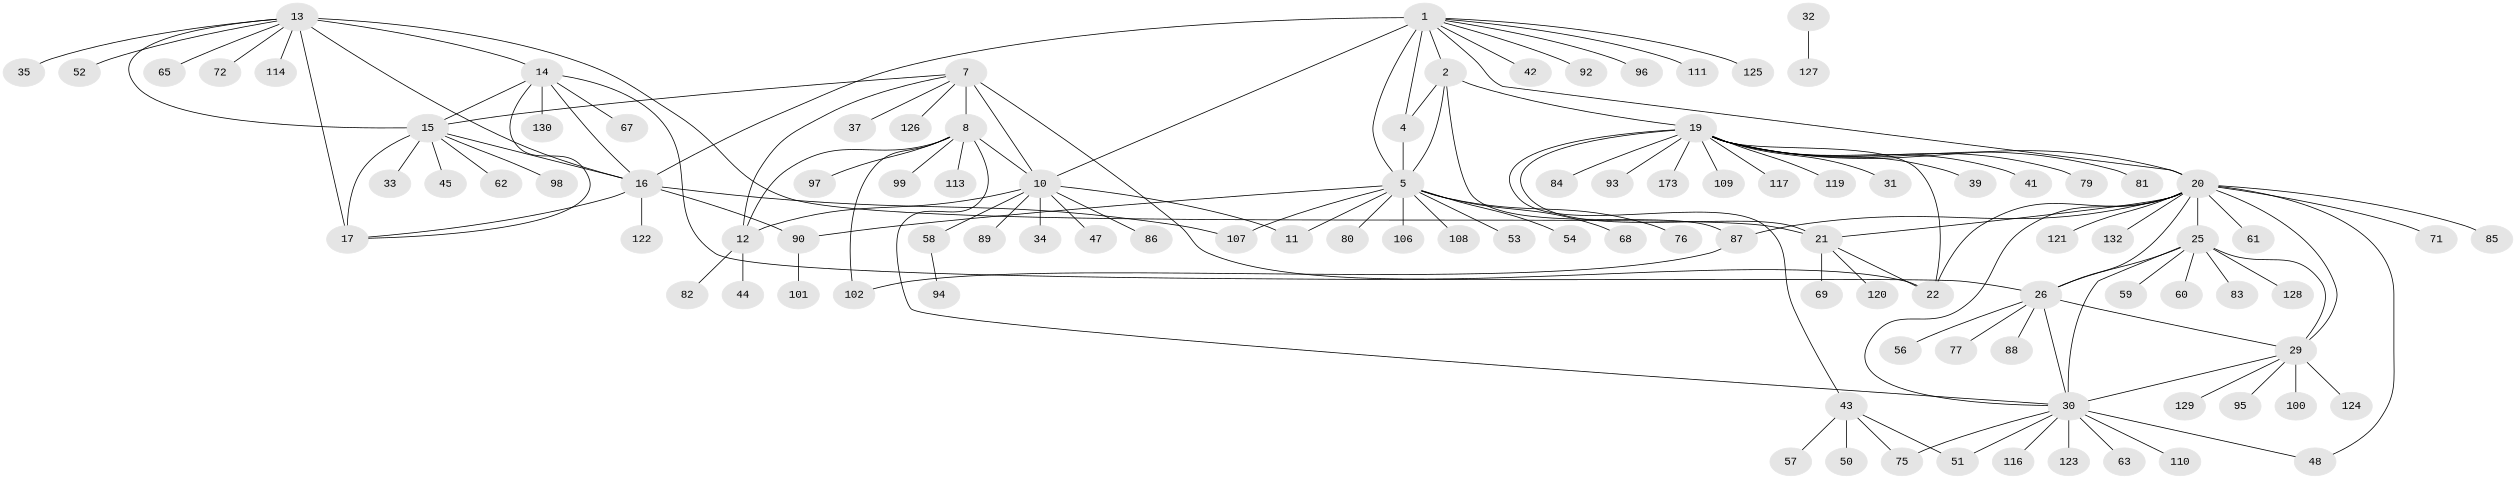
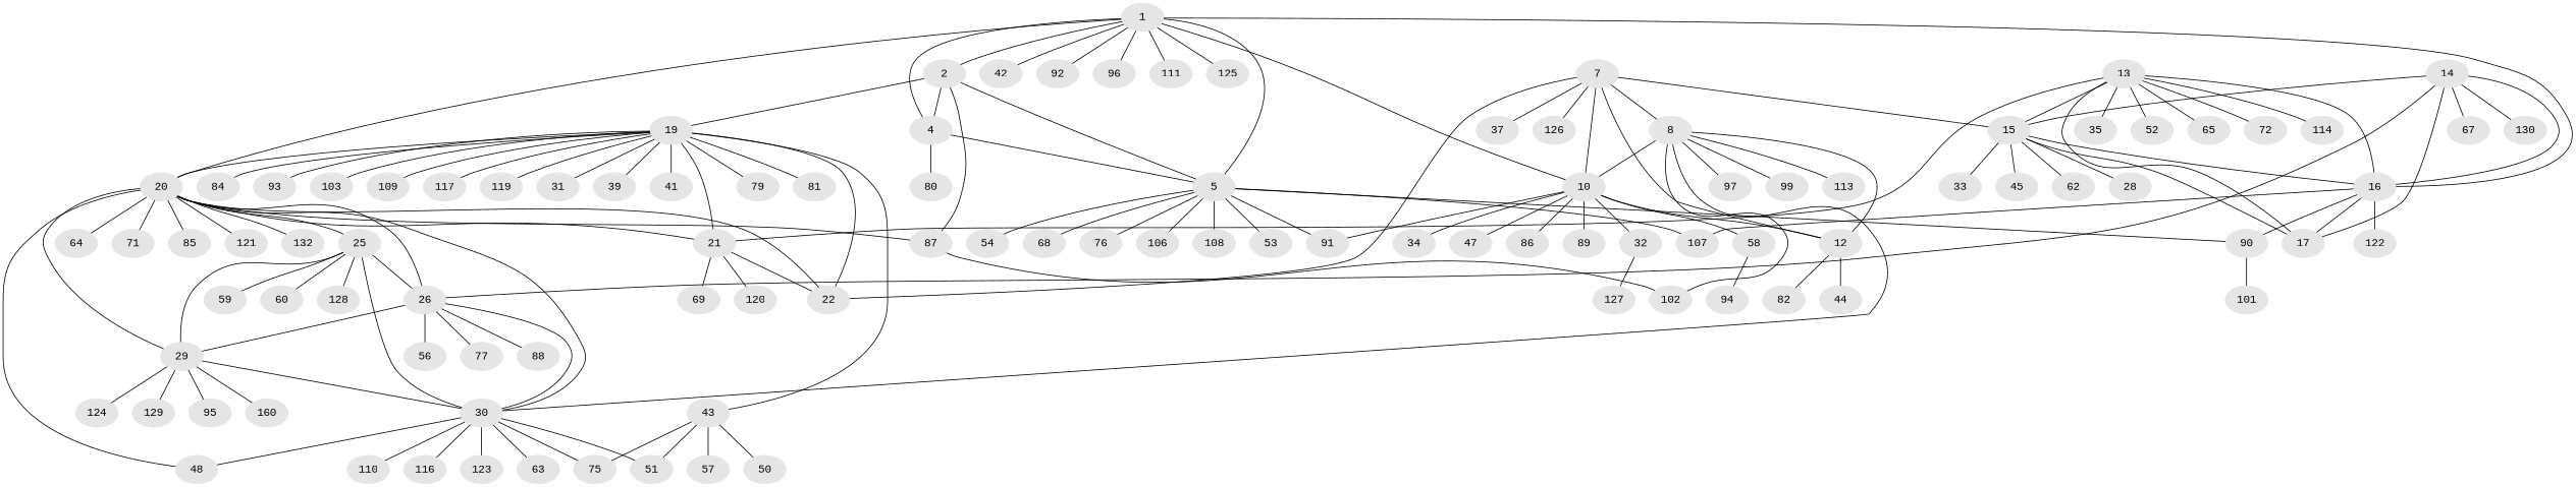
  graph {
    fontname="Liberation Mono"
    node [color=gray90 fontname="Liberation Mono" style=filled]
    edge [fontname="Liberation Mono"]
    1 [super="+3"]
    2 [super="+36"]
    4 [super="+70"]
    5 [super="+6"]
    10 [super="+11"]
    16 [super="+66"]
    20 [super="+28"]
    42
    92
    96
    111
    125
    19 [super="+23"]
    87
    53
    54
    68
    76
    80
    90
-   91 [super="+112" label=11]
+   91 [super="+112"]
    106
    107
    108
    12 [super="+104"]
    32 [super="+105"]
    34
    n28 [label=47]
    58
    86
    89
    17
    122
    22 [super="+46"]
    30 [super="+47"]
    21 [super="+24"]
    26 [super="+64"]
    25 [super="+27"]
    29 [super="+74"]
    48
-   61
+   61 [label=64]
    71
    85
    121
    132
    31
    39
    41
    43 [super="+55"]
    79
    81
    84
    93
-   103 [label=173]
+   103
    109
    117
    119
    102
    101
    7 [super="+49"]
    8 [super="+9"]
    15 [super="+38"]
    37
    126
    97 [super="+118"]
    99
    113
    44
    82
    33
    45
    62 [super="+73"]
-   98
+   98 [label=28]
    51
    63
    75
    110
    116
    123
    127
    94 [super="+115"]
    13 [super="+18"]
    14
    35
    52
    65
    72
    114
    67 [super="+78"]
    130
    69
    120 [super="+131"]
    56
    77
    88
    50
    57
    59
    60
-   83
    128
    95
-   100
+   100 [label=160]
    124
    129
    1 -- 2 [weight=2]
    1 -- 4 [weight=2]
    1 -- 5 [weight=4]
    1 -- 10
    1 -- 16
    1 -- 20
    1 -- 42
    1 -- 92
    1 -- 96
    1 -- 111
    1 -- 125
    2 -- 4
    2 -- 5 [weight=2]
    2 -- 19
    2 -- 87
    4 -- 5 [weight=2]
    5 -- 53
    5 -- 54
    5 -- 68
    5 -- 76
-   5 -- 80
+   4 -- 80
    5 -- 90
    5 -- 91
    5 -- 106
    5 -- 107
    5 -- 108
    10 -- 91
    10 -- 12 [weight=2]
+   10 -- 32
    10 -- 34
    10 -- n28
    10 -- 58
    10 -- 86
    10 -- 89
    16 -- 90
    16 -- 107
    16 -- 17
    16 -- 122
    20 -- 87
    20 -- 22
    20 -- 30
    20 -- 21 [weight=2]
    20 -- 26
    20 -- 25 [weight=2]
    20 -- 29
    20 -- 48
    20 -- 61
    20 -- 71
    20 -- 85
    20 -- 121
    20 -- 132
    19 -- 20 [weight=2]
    19 -- 22 [weight=2]
    19 -- 21 [weight=4]
    19 -- 31
    19 -- 39
    19 -- 41
    19 -- 43
    19 -- 79
    19 -- 81
    19 -- 84
    19 -- 93
    19 -- 103
    19 -- 109
    19 -- 117
    19 -- 119
    87 -- 102
    90 -- 101
    12 -- 44
    12 -- 82
    32 -- 127
    58 -- 94
    30 -- 48
    30 -- 51
    30 -- 63
    30 -- 75
    30 -- 110
    30 -- 116
    30 -- 123
    21 -- 22 [weight=2]
    21 -- 69
    21 -- 120
    26 -- 30
    26 -- 29
    26 -- 56
    26 -- 77
    26 -- 88
    25 -- 30 [weight=2]
    25 -- 26 [weight=2]
    25 -- 29 [weight=2]
    25 -- 59
    25 -- 60
-   25 -- 83
    25 -- 128
    29 -- 30
    29 -- 95
    29 -- 100
    29 -- 124
    29 -- 129
    43 -- 51
    43 -- 75
    43 -- 50
    43 -- 57
    7 -- 10 [weight=2]
    7 -- 12
    7 -- 22
    7 -- 8 [weight=2]
    7 -- 15
    7 -- 37
    7 -- 126
    8 -- 10 [weight=4]
    8 -- 12 [weight=2]
    8 -- 30
    8 -- 102
    8 -- 97
    8 -- 99
    8 -- 113
    15 -- 16
    15 -- 17
    15 -- 33
    15 -- 45
    15 -- 62
    15 -- 98
    13 -- 16 [weight=2]
    13 -- 17 [weight=2]
    13 -- 21
    13 -- 15 [weight=2]
-   13 -- 14 [weight=2]
    13 -- 35
    13 -- 52
    13 -- 65
    13 -- 72
    13 -- 114
    14 -- 16
    14 -- 17
    14 -- 26
    14 -- 15
    14 -- 67
    14 -- 130
  }
